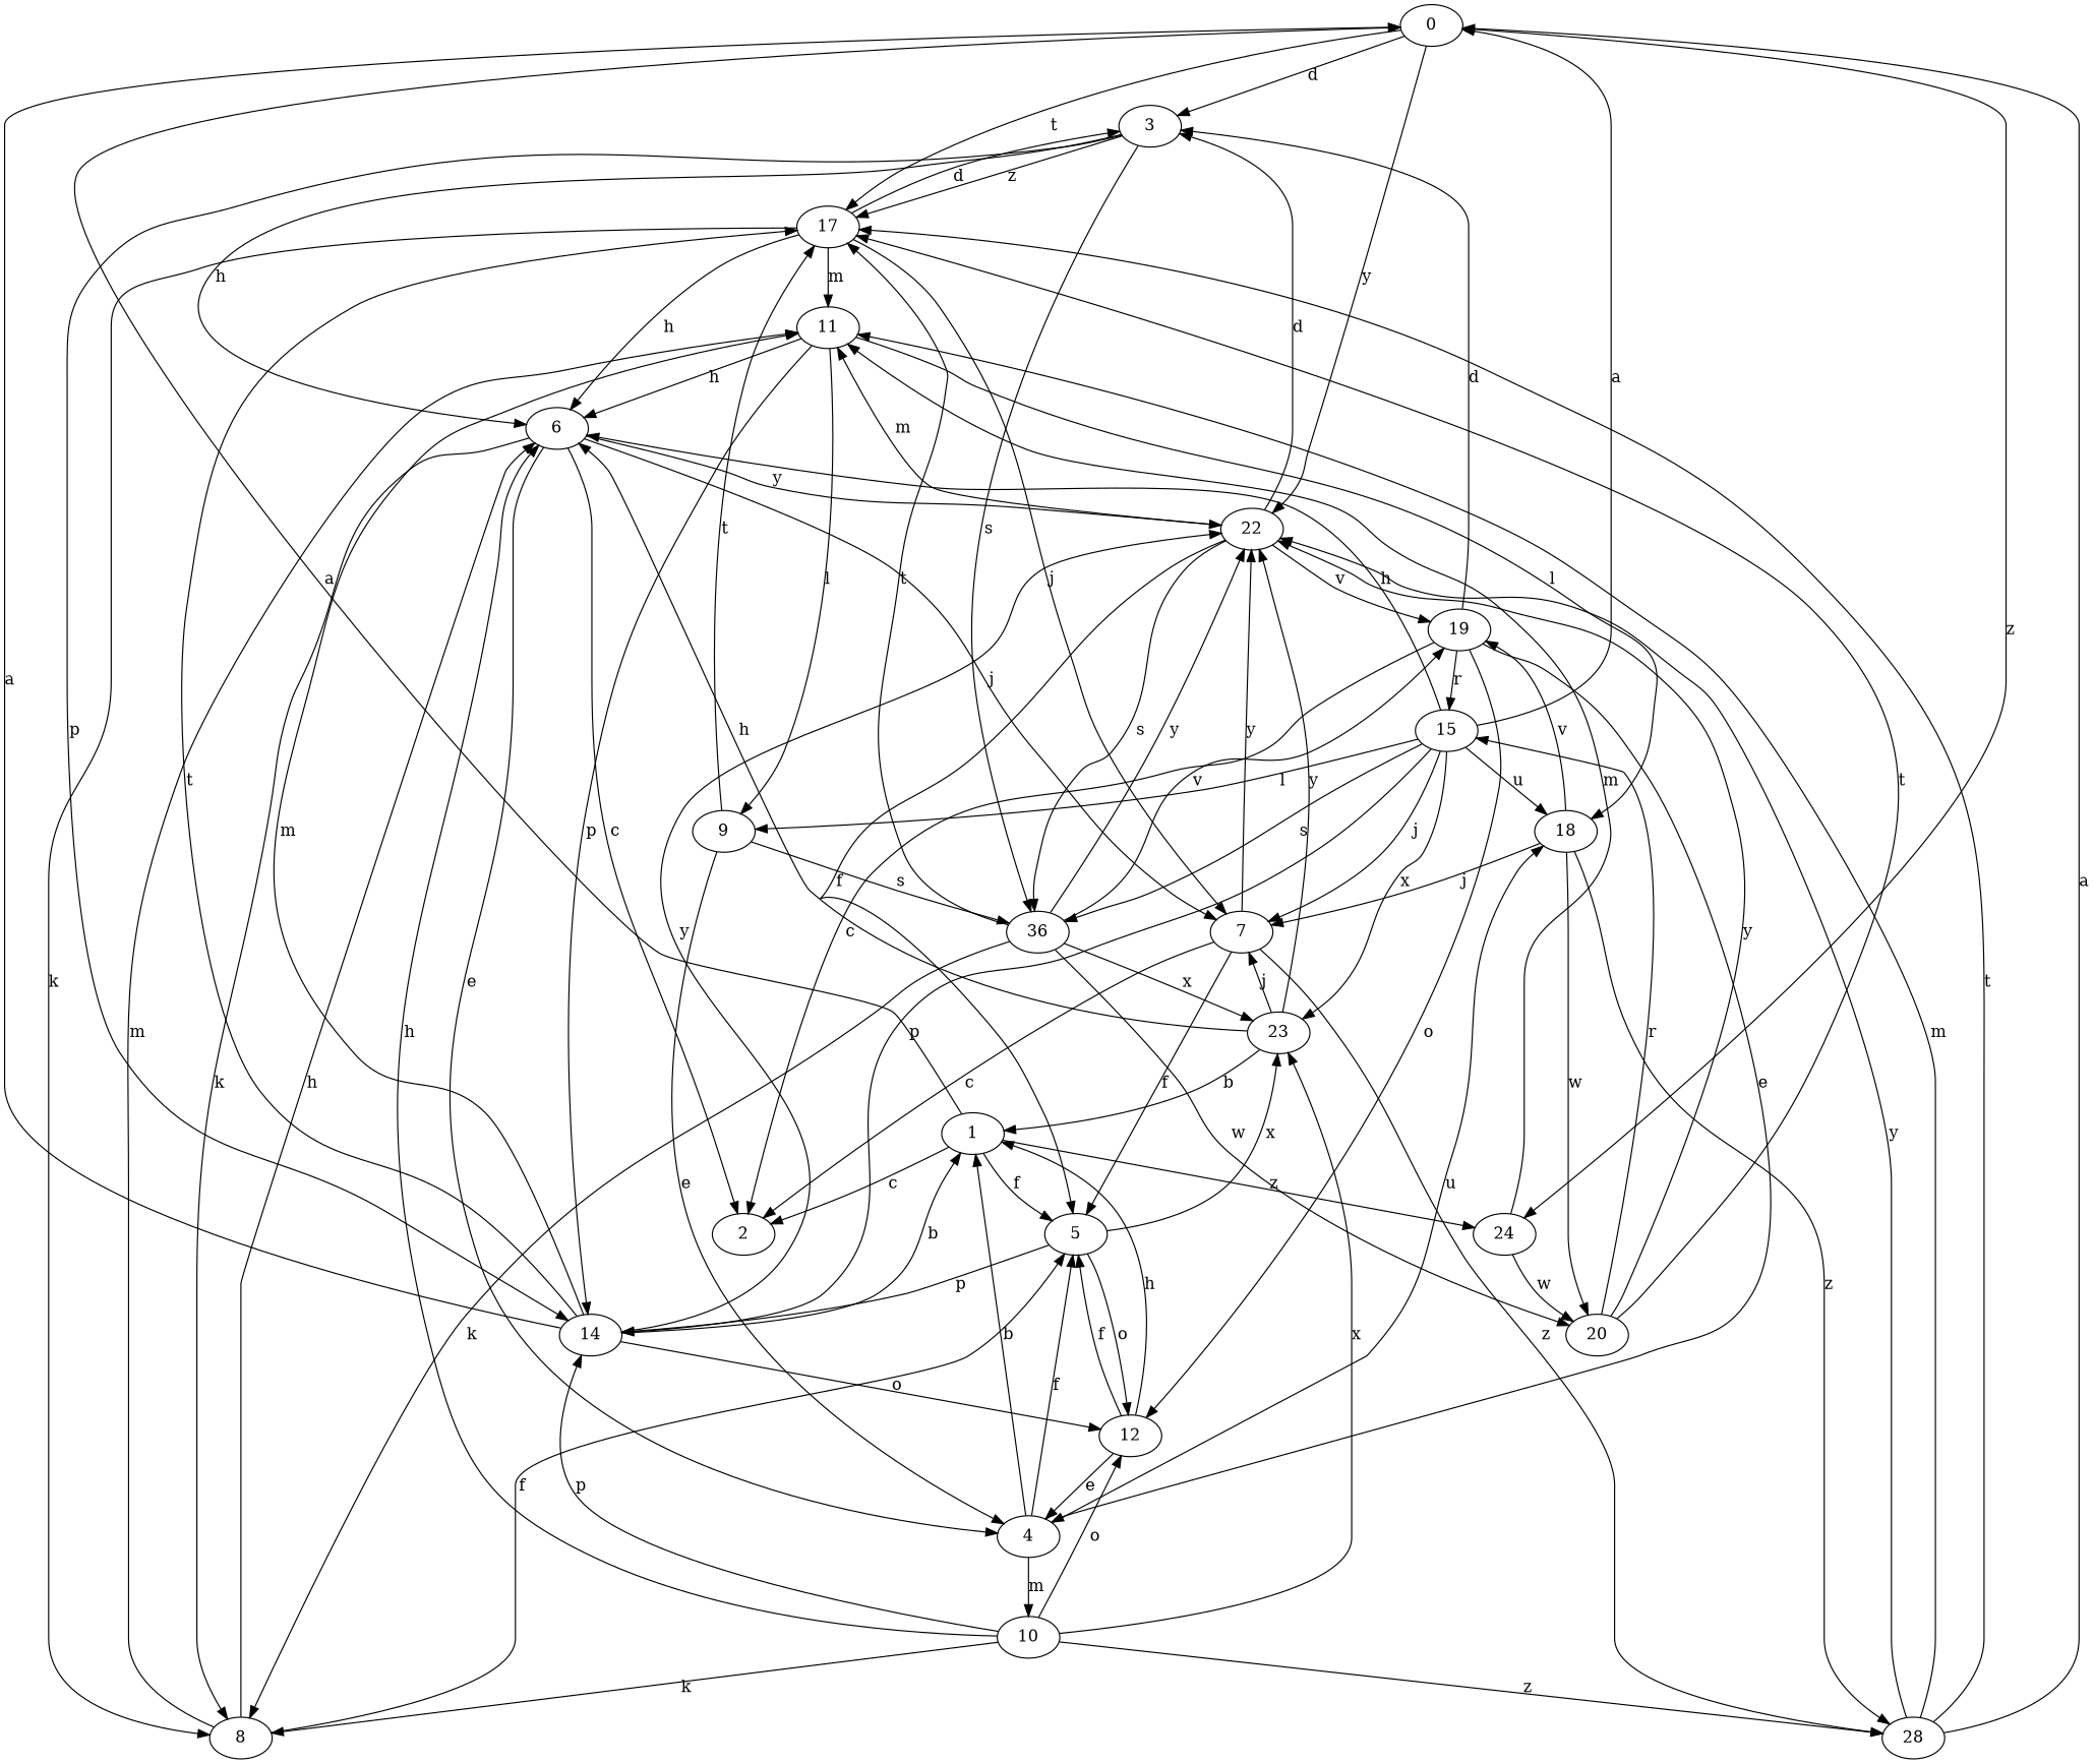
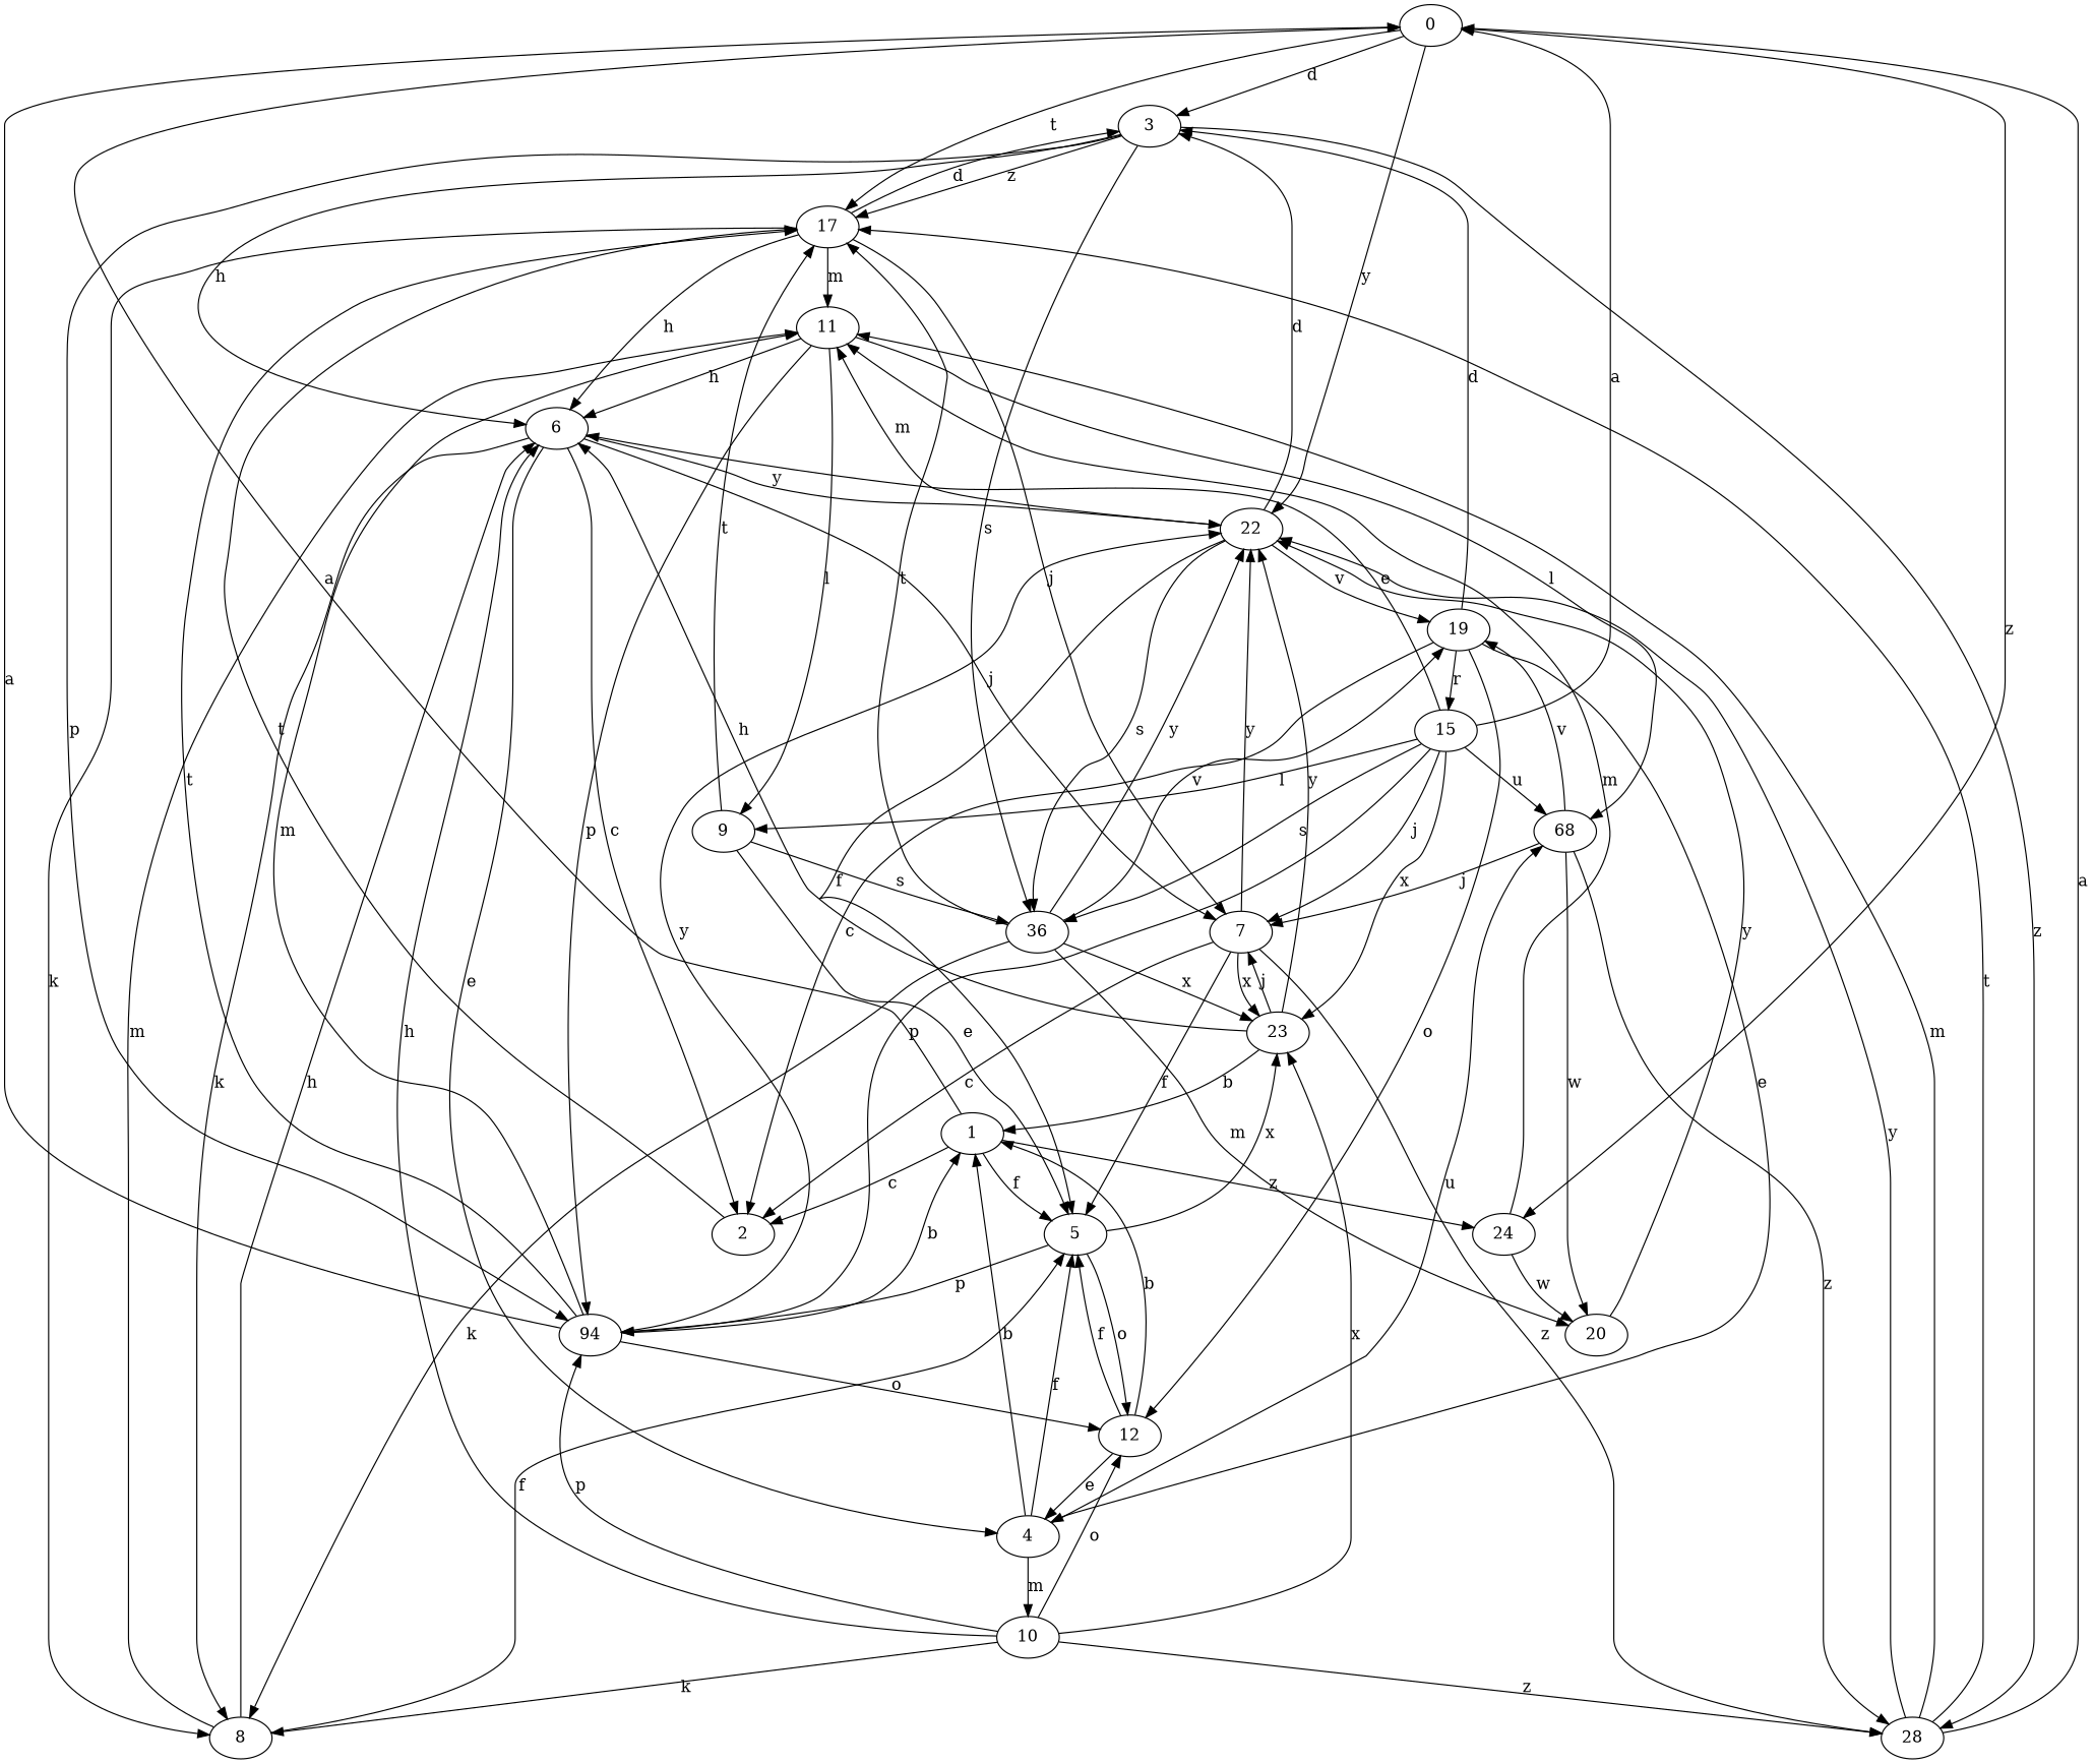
  strict digraph {
    0
    3
    17
    22
    24
    6
-   14
+   14 [label=94]
    n8 [label=36]
    n9 [label=28]
    7
    8
    11
    5
    19
    20
    1
    2
    12
    n19 [label=23]
    9
    4
    10
-   18
+   18 [label=68]
    15
    0 -> 3 [label=d]
    0 -> 17 [label=t]
    0 -> 22 [label=y]
    0 -> 24 [label=z]
    3 -> 17 [label=z]
    3 -> 6 [label=h]
    3 -> 14 [label=p]
    3 -> n8 [label=s]
+   3 -> n9 [label=z]
    17 -> 3 [label=d]
    17 -> 6 [label=h]
    17 -> 7 [label=j]
    17 -> 8 [label=k]
    17 -> 11 [label=m]
    22 -> 3 [label=d]
    22 -> n8 [label=s]
    22 -> 11 [label=m]
    22 -> 5 [label=f]
    22 -> 19 [label=v]
    24 -> 11 [label=m]
    24 -> 20 [label=w]
    6 -> 22 [label=y]
    6 -> 7 [label=j]
    6 -> 8 [label=k]
    6 -> 2 [label=c]
    6 -> 4 [label=e]
    14 -> 0 [label=a]
    14 -> 17 [label=t]
    14 -> 22 [label=y]
    14 -> 11 [label=m]
    14 -> 1 [label=b]
    14 -> 12 [label=o]
    n8 -> 17 [label=t]
    n8 -> 22 [label=y]
    n8 -> 8 [label=k]
    n8 -> 19 [label=v]
-   n8 -> 20 [label=w]
+   n8 -> 20 [label=m]
    n8 -> n19 [label=x]
    n9 -> 0 [label=a]
    n9 -> 17 [label=t]
    n9 -> 22 [label=y]
    n9 -> 11 [label=m]
    7 -> 22 [label=y]
    7 -> n9 [label=z]
    7 -> 5 [label=f]
    7 -> 2 [label=c]
+   7 -> n19 [label=x]
    8 -> 6 [label=h]
    8 -> 11 [label=m]
    8 -> 5 [label=f]
    11 -> 6 [label=h]
    11 -> 14 [label=p]
    11 -> 9 [label=l]
    11 -> 18 [label=l]
    5 -> 14 [label=p]
    5 -> 12 [label=o]
    5 -> n19 [label=x]
    19 -> 3 [label=d]
    19 -> 2 [label=c]
    19 -> 12 [label=o]
    19 -> 4 [label=e]
    19 -> 15 [label=r]
-   20 -> 17 [label=t]
+   2 -> 17 [label=t]
    20 -> 22 [label=y]
-   20 -> 15 [label=r]
    1 -> 0 [label=a]
    1 -> 24 [label=z]
    1 -> 5 [label=f]
    1 -> 2 [label=c]
    12 -> 5 [label=f]
-   12 -> 1 [label=h]
+   12 -> 1 [label=b]
    12 -> 4 [label=e]
    n19 -> 22 [label=y]
    n19 -> 6 [label=h]
    n19 -> 7 [label=j]
    n19 -> 1 [label=b]
    9 -> 17 [label=t]
    9 -> n8 [label=s]
-   9 -> 4 [label=e]
+   9 -> 5 [label=e]
    4 -> 5 [label=f]
    4 -> 1 [label=b]
    4 -> 10 [label=m]
    4 -> 18 [label=u]
    10 -> 6 [label=h]
    10 -> 14 [label=p]
    10 -> n9 [label=z]
    10 -> 8 [label=k]
    10 -> 12 [label=o]
    10 -> n19 [label=x]
    18 -> n9 [label=z]
    18 -> 7 [label=j]
    18 -> 19 [label=v]
    18 -> 20 [label=w]
    15 -> 0 [label=a]
-   15 -> 6 [label=h]
+   15 -> 6 [label=e]
    15 -> 14 [label=p]
    15 -> n8 [label=s]
    15 -> 7 [label=j]
    15 -> n19 [label=x]
    15 -> 9 [label=l]
    15 -> 18 [label=u]
  }
